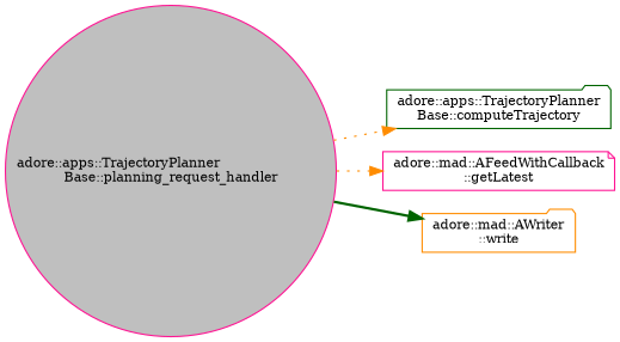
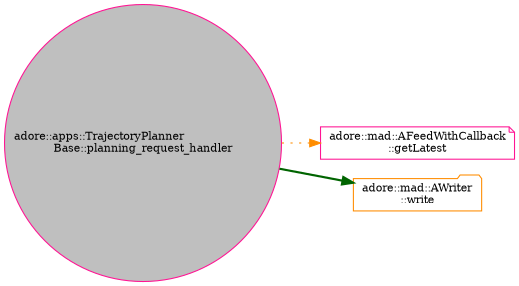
  digraph {
    fontname="DejaVu Serif"
    rankdir=LR
    node [color=deeppink fillcolor=white fontname="DejaVu Serif" fontsize=10 shape=folder style=filled]
    edge [color=darkorange fontname="DejaVu Serif" fontsize=10 labelfontname=Helvetica labelfontsize=10 style=dotted]
    n1 [fillcolor=grey75 fontcolor=black height=0.2 label="adore::apps::TrajectoryPlanner\lBase::planning_request_handler" shape=circle width=0.4]
-   n2 [color=darkgreen height=0.2 label="adore::apps::TrajectoryPlanner\lBase::computeTrajectory" width=0.4]
    n3 [height=0.2 label="adore::mad::AFeedWithCallback\l::getLatest" shape=note width=0.4]
    n4 [color=darkorange height=0.2 label="adore::mad::AWriter\l::write" width=0.4]
-   n1 -> n2
    n1 -> n3
    n1 -> n4 [color=darkgreen style=bold]
  }
